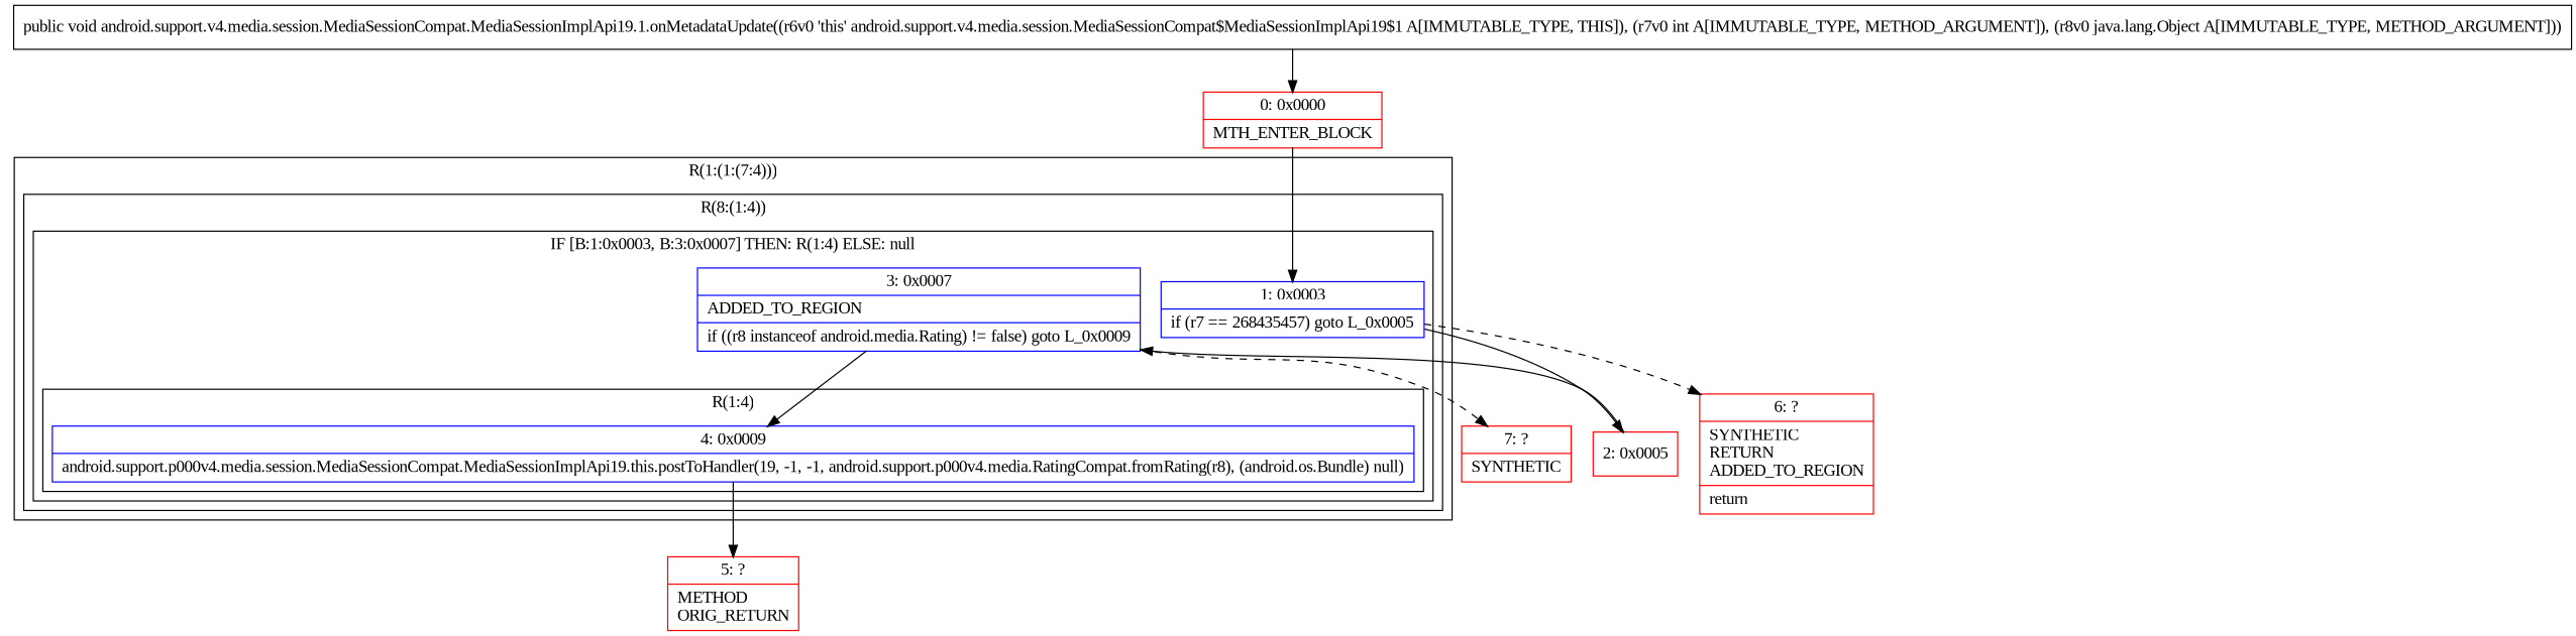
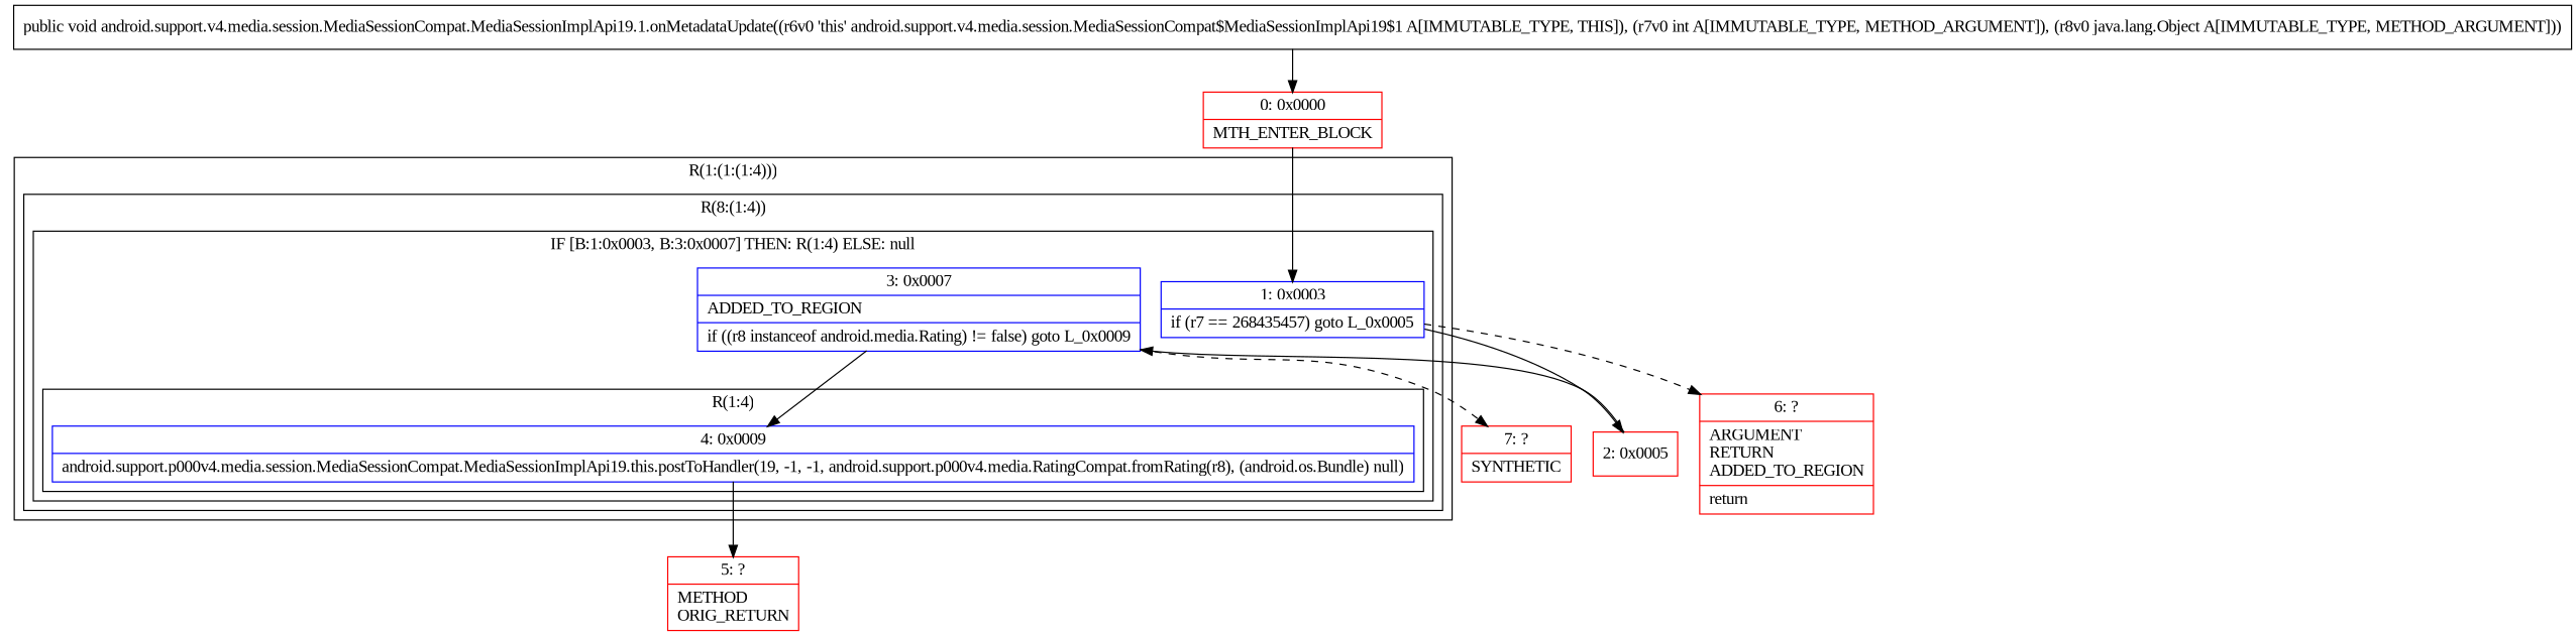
  digraph {
    fontname="Liberation Serif"
    node [color=red fontname="Liberation Serif" shape=record]
    edge [fontname="Liberation Serif"]
    n1 [color=blue label="{4\:\ 0x0009|android.support.p000v4.media.session.MediaSessionCompat.MediaSessionImplApi19.this.postToHandler(19, \-1, \-1, android.support.p000v4.media.RatingCompat.fromRating(r8), (android.os.Bundle) null)\l}"]
    n2 [color=blue label="{1\:\ 0x0003|if (r7 == 268435457) goto L_0x0005\l}"]
    n3 [color=blue label="{3\:\ 0x0007|ADDED_TO_REGION\l|if ((r8 instanceof android.media.Rating) != false) goto L_0x0009\l}"]
    n4 [label="{5\:\ ?|METHOD\lORIG_RETURN\l}"]
    n5 [label="{2\:\ 0x0005}"]
-   n6 [label="{6\:\ ?|SYNTHETIC\lRETURN\lADDED_TO_REGION\l|return\l}"]
+   n6 [label="{6\:\ ?|ARGUMENT\lRETURN\lADDED_TO_REGION\l|return\l}"]
    n7 [label="{7\:\ ?|SYNTHETIC\l}"]
    n8 [label="{0\:\ 0x0000|MTH_ENTER_BLOCK\l}"]
    n9 [label="{public void android.support.v4.media.session.MediaSessionCompat.MediaSessionImplApi19.1.onMetadataUpdate((r6v0 'this' android.support.v4.media.session.MediaSessionCompat$MediaSessionImplApi19$1 A[IMMUTABLE_TYPE, THIS]), (r7v0 int A[IMMUTABLE_TYPE, METHOD_ARGUMENT]), (r8v0 java.lang.Object A[IMMUTABLE_TYPE, METHOD_ARGUMENT])) }" color=""]
    subgraph cluster_1 {
-     label="R(1:(1:(7:4)))"
+     label="R(1:(1:(1:4)))"
      subgraph cluster_2 {
        label="R(8:(1:4))"
        subgraph cluster_3 {
          label="IF [B:1:0x0003, B:3:0x0007] THEN: R(1:4) ELSE: null"
          n2
          n3
          subgraph cluster_4 {
            label="R(1:4)"
            n1
          }
        }
      }
    }
    n1 -> n4
    n2 -> n5
    n2 -> n6 [style=dashed]
    n3 -> n1
    n3 -> n7 [style=dashed]
    n5 -> n3
    n8 -> n2
    n9 -> n8
  }
